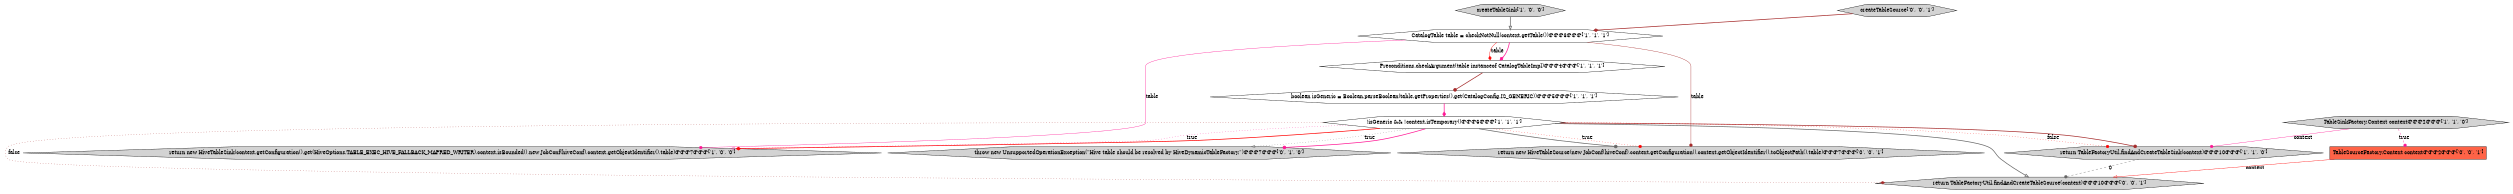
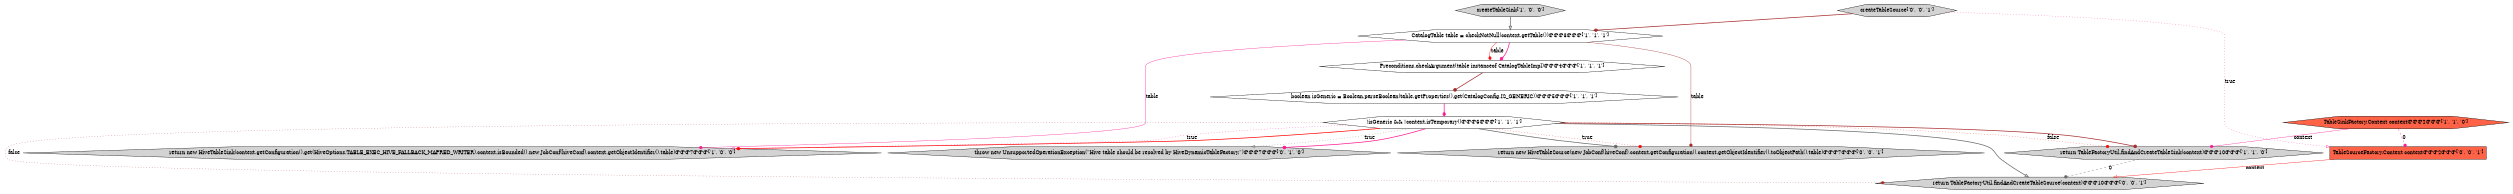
  digraph {
    node [fillcolor=lightgray shape=hexagon style=filled]
    edge [arrowhead=dot color=deeppink style=bold]
    n1 [label="return new HiveTableSink(context.getConfiguration().get(HiveOptions.TABLE_EXEC_HIVE_FALLBACK_MAPRED_WRITER),context.isBounded(),new JobConf(hiveConf),context.getObjectIdentifier(),table)@@@7@@@['1', '0', '0']"]
    n2 [fillcolor=white label="boolean isGeneric = Boolean.parseBoolean(table.getProperties().get(CatalogConfig.IS_GENERIC))@@@5@@@['1', '1', '1']"]
    n3 [fillcolor=white label="!isGeneric && !context.isTemporary()@@@6@@@['1', '1', '1']"]
    n4 [label="throw new UnsupportedOperationException(\"Hive table should be resolved by HiveDynamicTableFactory.\")@@@7@@@['0', '1', '0']"]
    n5 [label="return TableFactoryUtil.findAndCreateTableSource(context)@@@10@@@['0', '0', '1']"]
    n6 [label="return new HiveTableSource(new JobConf(hiveConf),context.getConfiguration(),context.getObjectIdentifier().toObjectPath(),table)@@@7@@@['0', '0', '1']"]
    n7 [label="return TableFactoryUtil.findAndCreateTableSink(context)@@@10@@@['1', '1', '0']"]
    n8 [fillcolor=white label="Preconditions.checkArgument(table instanceof CatalogTableImpl)@@@4@@@['1', '1', '1']"]
    n9 [label="createTableSink['1', '0', '0']"]
    n10 [fillcolor=white label="CatalogTable table = checkNotNull(context.getTable())@@@3@@@['1', '1', '1']"]
-   n11 [label="TableSinkFactory.Context context@@@2@@@['1', '1', '0']"]
+   n11 [fillcolor=tomato label="TableSinkFactory.Context context@@@2@@@['1', '1', '0']"]
    n12 [fillcolor=tomato label="TableSourceFactory.Context context@@@2@@@['0', '0', '1']" shape=box]
    n13 [label="createTableSource['0', '0', '1']"]
    n2 -> n3 [arrowhead=diamond]
    n3 -> n1 [arrowhead=diamond color=red]
    n3 -> n1 [arrowhead=onormal label=true style=dotted]
    n3 -> n4 [arrowhead=onormal color=gray40 label=true style=dotted]
    n3 -> n4
    n3 -> n5 [arrowhead=diamond color=brown label=false style=dotted]
    n3 -> n5 [arrowhead=onormal color=gray40]
    n3 -> n6 [color=gray40]
    n3 -> n6 [color=red label=true style=dotted]
    n3 -> n7 [color=brown]
    n3 -> n7 [color=red label=false style=dotted]
    n7 -> n5 [color=gray40 label=0 style=dashed]
    n8 -> n2 [color=brown]
    n9 -> n10 [arrowhead=onormal color=gray40]
    n10 -> n1 [label=table style=solid]
    n10 -> n6 [color=brown label=table style=solid]
    n10 -> n8 [arrowhead=diamond]
    n10 -> n8 [arrowhead=diamond color=red label=table style=solid]
    n11 -> n7 [label=context style=solid]
-   n11 -> n12 [label=true style=dashed]
+   n11 -> n12 [label=0 style=dashed]
    n12 -> n5 [arrowhead=onormal color=red label=context style=solid]
    n13 -> n10 [arrowhead=diamond color=brown]
+   n13 -> n12 [arrowhead=onormal label=true style=dotted]
  }
